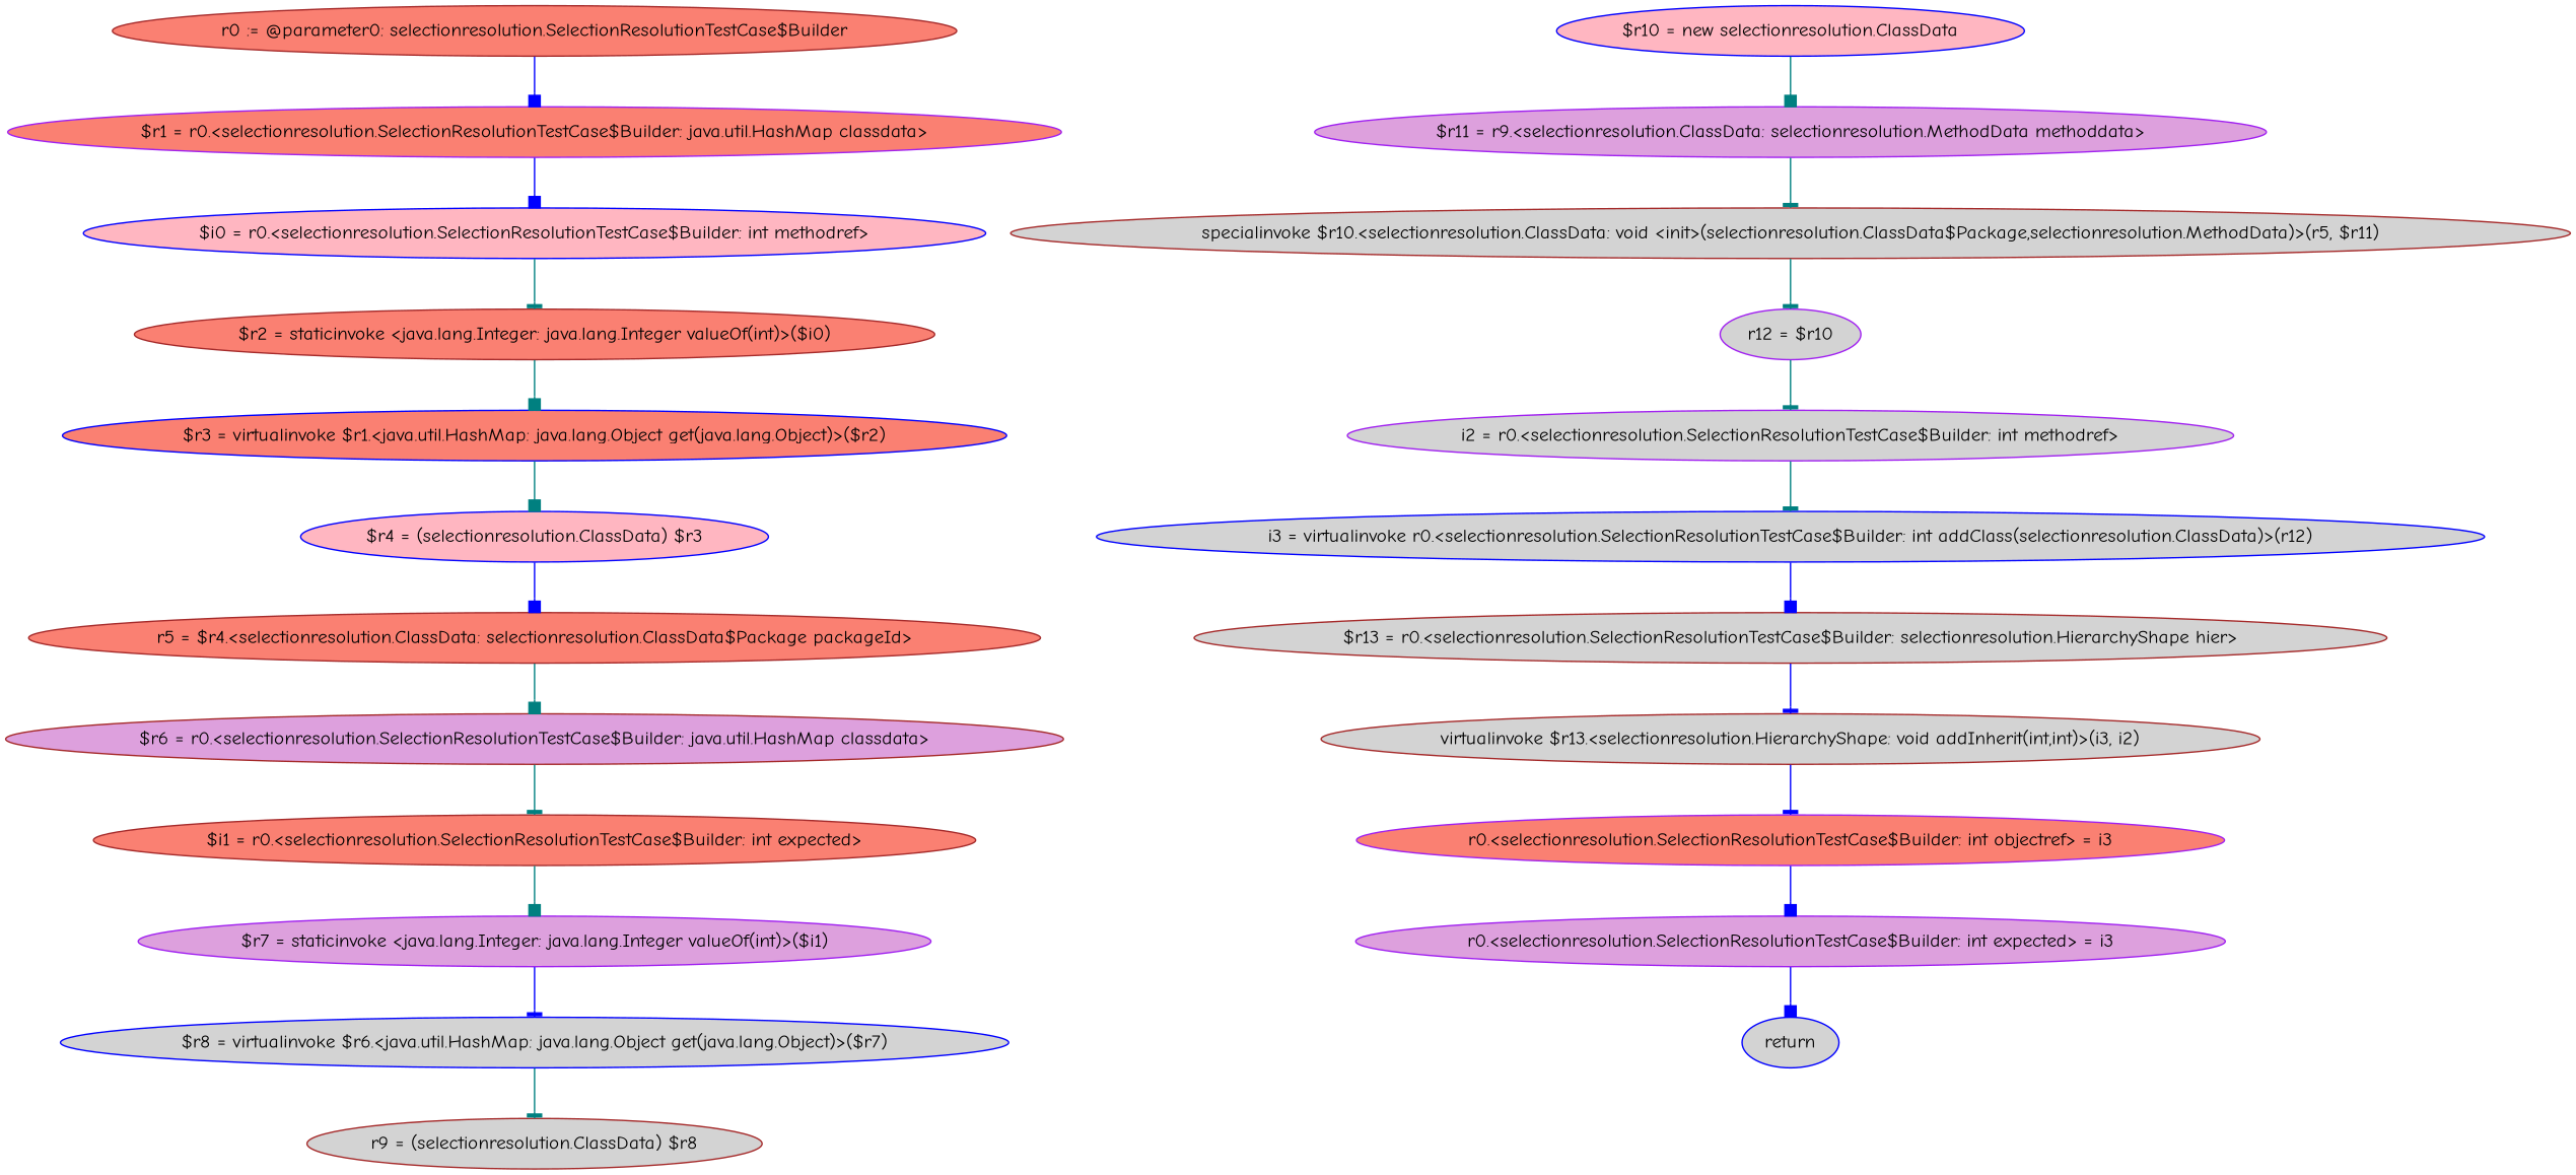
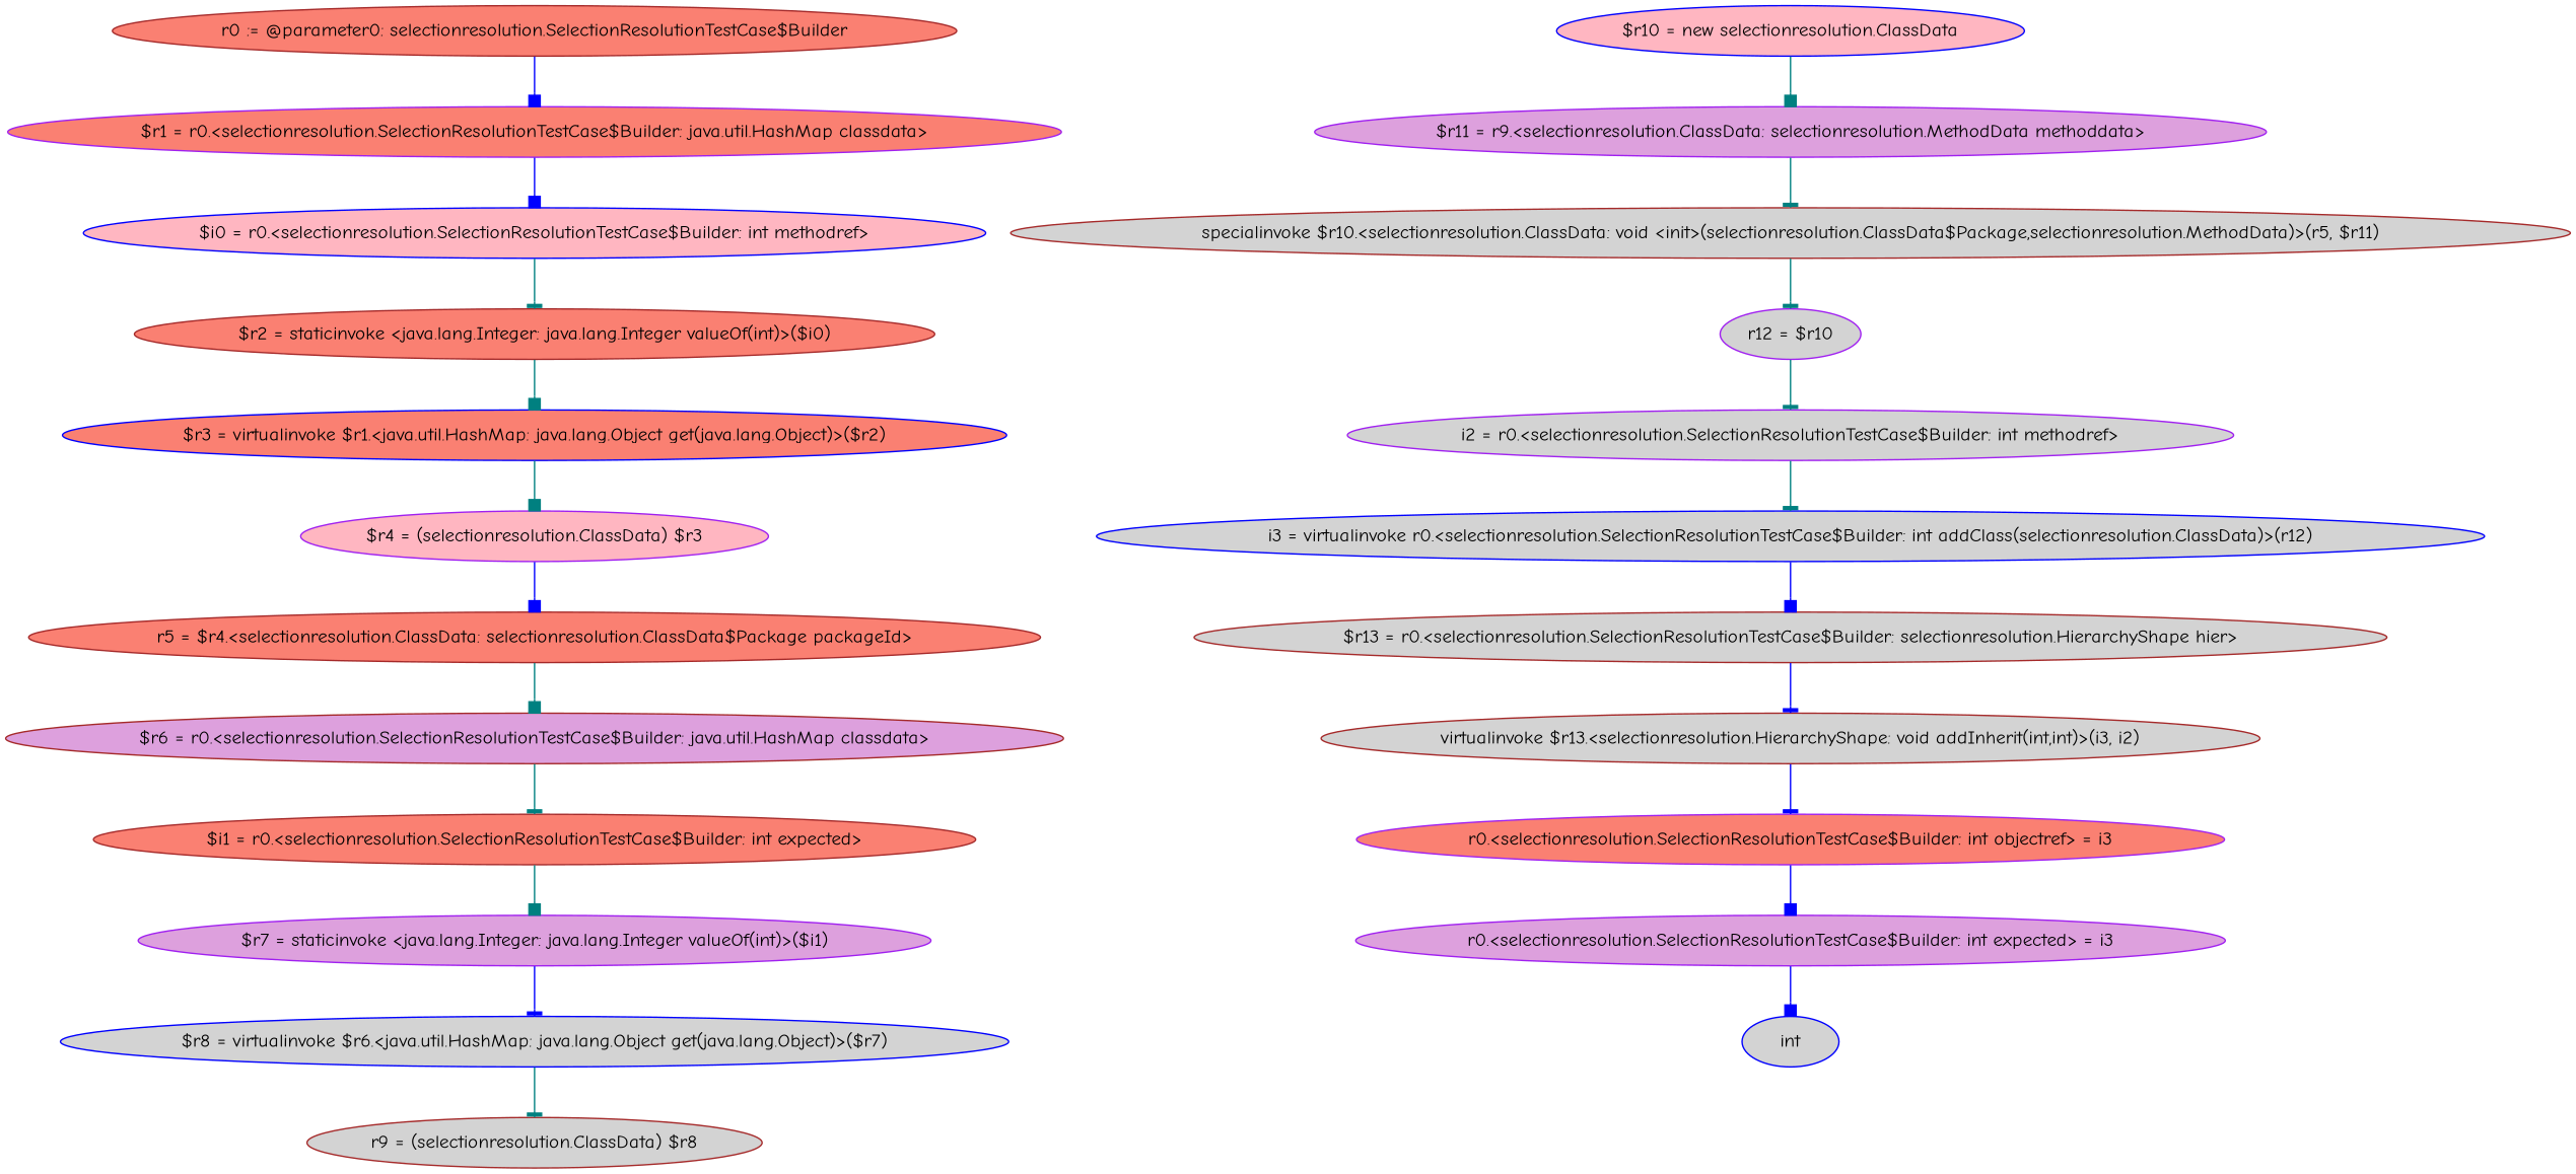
  digraph {
    fontname="Comic Neue"
    node [color=brown fillcolor=lightgrey fontname="Comic Neue" style=filled]
    edge [arrowhead=box color=teal fontname="Comic Neue"]
    "r0 := @parameter0: selectionresolution.SelectionResolutionTestCase$Builder" [fillcolor=salmon]
    "$r1 = r0.<selectionresolution.SelectionResolutionTestCase$Builder: java.util.HashMap classdata>" [color=purple fillcolor=salmon]
    "$i0 = r0.<selectionresolution.SelectionResolutionTestCase$Builder: int methodref>" [color=blue fillcolor=lightpink]
    "$r2 = staticinvoke <java.lang.Integer: java.lang.Integer valueOf(int)>($i0)" [fillcolor=salmon]
    "$r3 = virtualinvoke $r1.<java.util.HashMap: java.lang.Object get(java.lang.Object)>($r2)" [color=blue fillcolor=salmon]
-   "$r4 = (selectionresolution.ClassData) $r3" [color=blue fillcolor=lightpink]
+   "$r4 = (selectionresolution.ClassData) $r3" [color=purple fillcolor=lightpink]
    "r5 = $r4.<selectionresolution.ClassData: selectionresolution.ClassData$Package packageId>" [fillcolor=salmon]
    "$r6 = r0.<selectionresolution.SelectionResolutionTestCase$Builder: java.util.HashMap classdata>" [fillcolor=plum]
    "$i1 = r0.<selectionresolution.SelectionResolutionTestCase$Builder: int expected>" [fillcolor=salmon]
    "$r7 = staticinvoke <java.lang.Integer: java.lang.Integer valueOf(int)>($i1)" [color=purple fillcolor=plum]
    "$r8 = virtualinvoke $r6.<java.util.HashMap: java.lang.Object get(java.lang.Object)>($r7)" [color=blue]
    "r9 = (selectionresolution.ClassData) $r8"
    "$r10 = new selectionresolution.ClassData" [color=blue fillcolor=lightpink]
    "$r11 = r9.<selectionresolution.ClassData: selectionresolution.MethodData methoddata>" [color=purple fillcolor=plum]
    "specialinvoke $r10.<selectionresolution.ClassData: void <init>(selectionresolution.ClassData$Package,selectionresolution.MethodData)>(r5, $r11)"
    "r12 = $r10" [color=purple]
    "i2 = r0.<selectionresolution.SelectionResolutionTestCase$Builder: int methodref>" [color=purple]
    "i3 = virtualinvoke r0.<selectionresolution.SelectionResolutionTestCase$Builder: int addClass(selectionresolution.ClassData)>(r12)" [color=blue]
    "$r13 = r0.<selectionresolution.SelectionResolutionTestCase$Builder: selectionresolution.HierarchyShape hier>"
    "virtualinvoke $r13.<selectionresolution.HierarchyShape: void addInherit(int,int)>(i3, i2)"
    "r0.<selectionresolution.SelectionResolutionTestCase$Builder: int objectref> = i3" [color=purple fillcolor=salmon]
    "r0.<selectionresolution.SelectionResolutionTestCase$Builder: int expected> = i3" [color=purple fillcolor=plum]
-   return [color=blue]
+   return [color=blue label=int]
    "r0 := @parameter0: selectionresolution.SelectionResolutionTestCase$Builder" -> "$r1 = r0.<selectionresolution.SelectionResolutionTestCase$Builder: java.util.HashMap classdata>" [color=blue]
    "$r1 = r0.<selectionresolution.SelectionResolutionTestCase$Builder: java.util.HashMap classdata>" -> "$i0 = r0.<selectionresolution.SelectionResolutionTestCase$Builder: int methodref>" [color=blue]
    "$i0 = r0.<selectionresolution.SelectionResolutionTestCase$Builder: int methodref>" -> "$r2 = staticinvoke <java.lang.Integer: java.lang.Integer valueOf(int)>($i0)" [arrowhead=tee]
    "$r2 = staticinvoke <java.lang.Integer: java.lang.Integer valueOf(int)>($i0)" -> "$r3 = virtualinvoke $r1.<java.util.HashMap: java.lang.Object get(java.lang.Object)>($r2)"
    "$r3 = virtualinvoke $r1.<java.util.HashMap: java.lang.Object get(java.lang.Object)>($r2)" -> "$r4 = (selectionresolution.ClassData) $r3"
    "$r4 = (selectionresolution.ClassData) $r3" -> "r5 = $r4.<selectionresolution.ClassData: selectionresolution.ClassData$Package packageId>" [color=blue]
    "r5 = $r4.<selectionresolution.ClassData: selectionresolution.ClassData$Package packageId>" -> "$r6 = r0.<selectionresolution.SelectionResolutionTestCase$Builder: java.util.HashMap classdata>"
    "$r6 = r0.<selectionresolution.SelectionResolutionTestCase$Builder: java.util.HashMap classdata>" -> "$i1 = r0.<selectionresolution.SelectionResolutionTestCase$Builder: int expected>" [arrowhead=tee]
    "$i1 = r0.<selectionresolution.SelectionResolutionTestCase$Builder: int expected>" -> "$r7 = staticinvoke <java.lang.Integer: java.lang.Integer valueOf(int)>($i1)"
    "$r7 = staticinvoke <java.lang.Integer: java.lang.Integer valueOf(int)>($i1)" -> "$r8 = virtualinvoke $r6.<java.util.HashMap: java.lang.Object get(java.lang.Object)>($r7)" [arrowhead=tee color=blue]
    "$r8 = virtualinvoke $r6.<java.util.HashMap: java.lang.Object get(java.lang.Object)>($r7)" -> "r9 = (selectionresolution.ClassData) $r8" [arrowhead=tee]
    "$r10 = new selectionresolution.ClassData" -> "$r11 = r9.<selectionresolution.ClassData: selectionresolution.MethodData methoddata>"
    "$r11 = r9.<selectionresolution.ClassData: selectionresolution.MethodData methoddata>" -> "specialinvoke $r10.<selectionresolution.ClassData: void <init>(selectionresolution.ClassData$Package,selectionresolution.MethodData)>(r5, $r11)" [arrowhead=tee]
    "specialinvoke $r10.<selectionresolution.ClassData: void <init>(selectionresolution.ClassData$Package,selectionresolution.MethodData)>(r5, $r11)" -> "r12 = $r10" [arrowhead=tee]
    "r12 = $r10" -> "i2 = r0.<selectionresolution.SelectionResolutionTestCase$Builder: int methodref>" [arrowhead=tee]
    "i2 = r0.<selectionresolution.SelectionResolutionTestCase$Builder: int methodref>" -> "i3 = virtualinvoke r0.<selectionresolution.SelectionResolutionTestCase$Builder: int addClass(selectionresolution.ClassData)>(r12)" [arrowhead=tee]
    "i3 = virtualinvoke r0.<selectionresolution.SelectionResolutionTestCase$Builder: int addClass(selectionresolution.ClassData)>(r12)" -> "$r13 = r0.<selectionresolution.SelectionResolutionTestCase$Builder: selectionresolution.HierarchyShape hier>" [color=blue]
    "$r13 = r0.<selectionresolution.SelectionResolutionTestCase$Builder: selectionresolution.HierarchyShape hier>" -> "virtualinvoke $r13.<selectionresolution.HierarchyShape: void addInherit(int,int)>(i3, i2)" [arrowhead=tee color=blue]
    "virtualinvoke $r13.<selectionresolution.HierarchyShape: void addInherit(int,int)>(i3, i2)" -> "r0.<selectionresolution.SelectionResolutionTestCase$Builder: int objectref> = i3" [arrowhead=tee color=blue]
    "r0.<selectionresolution.SelectionResolutionTestCase$Builder: int objectref> = i3" -> "r0.<selectionresolution.SelectionResolutionTestCase$Builder: int expected> = i3" [color=blue]
    "r0.<selectionresolution.SelectionResolutionTestCase$Builder: int expected> = i3" -> return [color=blue]
  }
